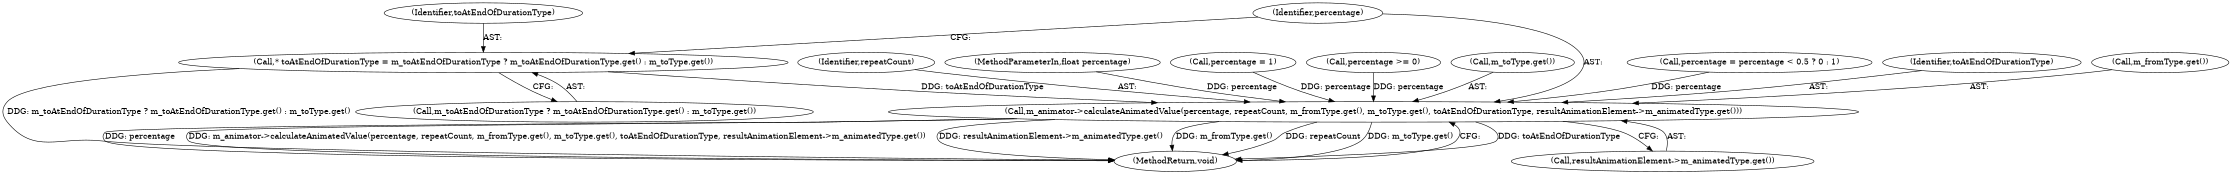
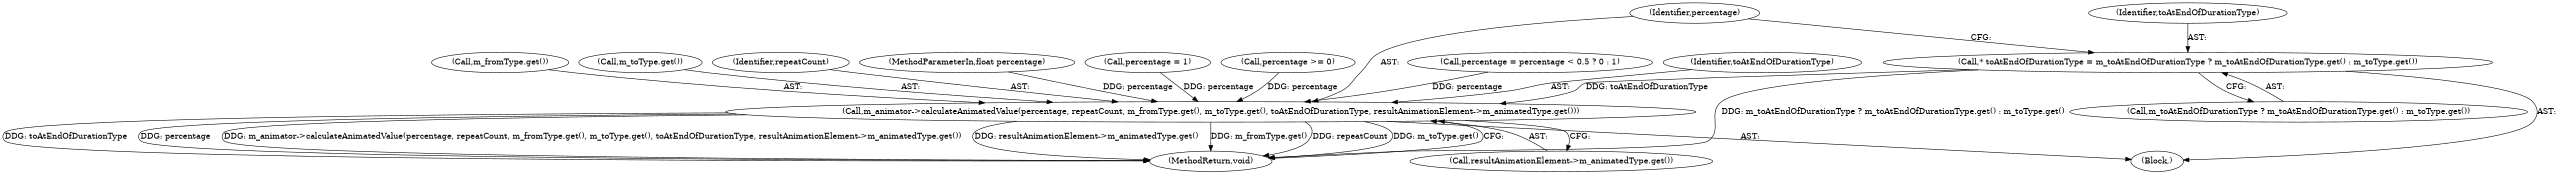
  digraph {
    n1 [label="(Call,* toAtEndOfDurationType = m_toAtEndOfDurationType ? m_toAtEndOfDurationType.get() : m_toType.get())"]
    n2 [label="(Call,m_animator->calculateAnimatedValue(percentage, repeatCount, m_fromType.get(), m_toType.get(), toAtEndOfDurationType, resultAnimationElement->m_animatedType.get()))"]
+   n3 [label="(Block,)"]
    n4 [label="(MethodReturn,void)"]
    n5 [label="(Call,m_toAtEndOfDurationType ? m_toAtEndOfDurationType.get() : m_toType.get())"]
    n6 [label="(Call,resultAnimationElement->m_animatedType.get())"]
    n7 [label="(Identifier,repeatCount)"]
    n8 [label="(Identifier,toAtEndOfDurationType)"]
    n9 [label="(MethodParameterIn,float percentage)"]
    n10 [label="(Call,percentage = 1)"]
    n11 [label="(Call,percentage >= 0)"]
    n12 [label="(Call,m_toType.get())"]
    n13 [label="(Identifier,percentage)"]
    n14 [label="(Call,percentage = percentage < 0.5 ? 0 : 1)"]
    n15 [label="(Identifier,toAtEndOfDurationType)"]
    n16 [label="(Call,m_fromType.get())"]
    n1 -> n2 [label="DDG: toAtEndOfDurationType"]
+   n1 -> n3 [label="AST: "]
    n1 -> n4 [label="DDG: m_toAtEndOfDurationType ? m_toAtEndOfDurationType.get() : m_toType.get()"]
    n1 -> n5 [label="CFG: "]
+   n2 -> n3 [label="AST: "]
    n2 -> n4 [label="DDG: toAtEndOfDurationType"]
    n2 -> n4 [label="DDG: percentage"]
    n2 -> n4 [label="DDG: m_animator->calculateAnimatedValue(percentage, repeatCount, m_fromType.get(), m_toType.get(), toAtEndOfDurationType, resultAnimationElement->m_animatedType.get())"]
    n2 -> n4 [label="DDG: resultAnimationElement->m_animatedType.get()"]
    n2 -> n4 [label="DDG: m_fromType.get()"]
    n2 -> n4 [label="DDG: repeatCount"]
    n2 -> n4 [label="DDG: m_toType.get()"]
    n2 -> n6 [label="CFG: "]
    n4 -> n2 [label="CFG: "]
    n5 -> n1 [label="AST: "]
    n6 -> n2 [label="AST: "]
    n7 -> n2 [label="AST: "]
    n8 -> n1 [label="AST: "]
    n9 -> n2 [label="DDG: percentage"]
    n10 -> n2 [label="DDG: percentage"]
    n11 -> n2 [label="DDG: percentage"]
    n12 -> n2 [label="AST: "]
    n13 -> n1 [label="CFG: "]
    n13 -> n2 [label="AST: "]
    n14 -> n2 [label="DDG: percentage"]
    n15 -> n2 [label="AST: "]
    n16 -> n2 [label="AST: "]
  }
